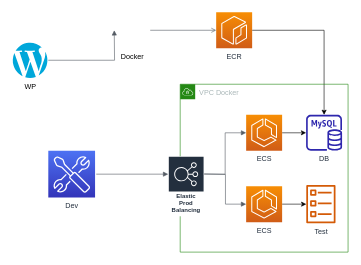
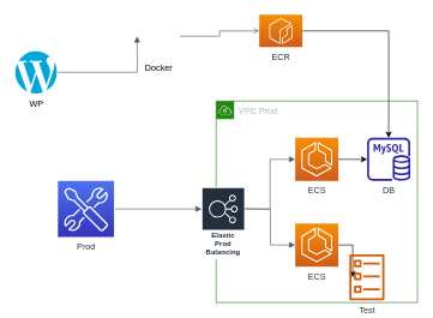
  <mxCell id="0" />
  <mxCell id="1" parent="0" />
  <mxCell id="2" style="edgeStyle=orthogonalEdgeStyle;rounded=0;orthogonalLoop=1;jettySize=auto;html=1;exitX=1;exitY=0.5;exitDx=0;exitDy=0;exitPerimeter=0;" edge="1" parent="1" source="3" target="7"><mxGeometry relative="1" as="geometry"><mxPoint x="440" as="targetPoint" y="60" /></mxGeometry></mxCell>
- <mxCell id="3" value="ECR" style="sketch=0;points=[[0,0,0],[0.25,0,0],[0.5,0,0],[0.75,0,0],[1,0,0],[0,1,0],[0.25,1,0],[0.5,1,0],[0.75,1,0],[1,1,0],[0,0.25,0],[0,0.5,0],[0,0.75,0],[1,0.25,0],[1,0.5,0],[1,0.75,0]];outlineConnect=0;fontColor=#232F3E;gradientColor=#F78E04;gradientDirection=north;fillColor=#D05C17;strokeColor=#ffffff;dashed=0;verticalLabelPosition=bottom;verticalAlign=top;align=center;html=1;fontSize=12;fontStyle=0;aspect=fixed;shape=mxgraph.aws4.resourceIcon;resIcon=mxgraph.aws4.ecr;" vertex="1" parent="1"><mxGeometry x="360" y="20" width="60" height="60" as="geometry" /></mxCell>
- <mxCell id="4" value="VPC Docker" style="points=[[0,0],[0.25,0],[0.5,0],[0.75,0],[1,0],[1,0.25],[1,0.5],[1,0.75],[1,1],[0.75,1],[0.5,1],[0.25,1],[0,1],[0,0.75],[0,0.5],[0,0.25]];outlineConnect=0;gradientColor=none;html=1;whiteSpace=wrap;fontSize=12;fontStyle=0;container=1;pointerEvents=0;collapsible=0;recursiveResize=0;shape=mxgraph.aws4.group;grIcon=mxgraph.aws4.group_vpc;strokeColor=#248814;fillColor=none;verticalAlign=top;align=left;spacingLeft=30;fontColor=#AAB7B8;dashed=0;" vertex="1" parent="1"><mxGeometry x="300" y="140" width="280" height="280" as="geometry" /></mxCell>
+ <mxCell id="3" value="ECR" style="sketch=0;points=[[0,0,0],[0.25,0,0],[0.5,0,0],[0.75,0,0],[1,0,0],[0,1,0],[0.25,1,0],[0.5,1,0],[0.75,1,0],[1,1,0],[0,0.25,0],[0,0.5,0],[0,0.75,0],[1,0.25,0],[1,0.5,0],[1,0.75,0]];outlineConnect=0;fontColor=#232F3E;gradientColor=#F78E04;gradientDirection=north;fillColor=#D05C17;strokeColor=#ffffff;dashed=0;verticalLabelPosition=bottom;verticalAlign=top;align=center;html=1;fontSize=12;fontStyle=0;aspect=fixed;shape=mxgraph.aws4.resourceIcon;resIcon=mxgraph.aws4.ecr;" vertex="1" parent="1"><mxGeometry x="360" y="20" width="60" height="45" as="geometry" /></mxCell>
+ <mxCell id="4" value="VPC Prod" style="points=[[0,0],[0.25,0],[0.5,0],[0.75,0],[1,0],[1,0.25],[1,0.5],[1,0.75],[1,1],[0.75,1],[0.5,1],[0.25,1],[0,1],[0,0.75],[0,0.5],[0,0.25]];outlineConnect=0;gradientColor=none;html=1;whiteSpace=wrap;fontSize=12;fontStyle=0;container=1;pointerEvents=0;collapsible=0;recursiveResize=0;shape=mxgraph.aws4.group;grIcon=mxgraph.aws4.group_vpc;strokeColor=#248814;fillColor=none;verticalAlign=top;align=left;spacingLeft=30;fontColor=#AAB7B8;dashed=0;" vertex="1" parent="1"><mxGeometry x="300" y="140" width="280" height="280" as="geometry" /></mxCell>
  <mxCell id="5" style="edgeStyle=orthogonalEdgeStyle;rounded=0;orthogonalLoop=1;jettySize=auto;html=1;exitX=1;exitY=0.5;exitDx=0;exitDy=0;exitPerimeter=0;" edge="1" parent="4" source="6" target="7"><mxGeometry relative="1" as="geometry" /></mxCell>
  <mxCell id="6" value="ECS" style="sketch=0;points=[[0,0,0],[0.25,0,0],[0.5,0,0],[0.75,0,0],[1,0,0],[0,1,0],[0.25,1,0],[0.5,1,0],[0.75,1,0],[1,1,0],[0,0.25,0],[0,0.5,0],[0,0.75,0],[1,0.25,0],[1,0.5,0],[1,0.75,0]];outlineConnect=0;fontColor=#232F3E;gradientColor=#F78E04;gradientDirection=north;fillColor=#D05C17;strokeColor=#ffffff;dashed=0;verticalLabelPosition=bottom;verticalAlign=top;align=center;html=1;fontSize=12;fontStyle=0;aspect=fixed;shape=mxgraph.aws4.resourceIcon;resIcon=mxgraph.aws4.ecs;" vertex="1" parent="4"><mxGeometry x="110" y="51" width="60" height="60" as="geometry" /></mxCell>
  <mxCell id="7" value="DB" style="sketch=0;outlineConnect=0;fontColor=#232F3E;gradientColor=none;fillColor=#2E27AD;strokeColor=none;dashed=0;verticalLabelPosition=bottom;verticalAlign=top;align=center;html=1;fontSize=12;fontStyle=0;aspect=fixed;pointerEvents=1;shape=mxgraph.aws4.rds_mysql_instance;" vertex="1" parent="4"><mxGeometry x="210" y="51" width="60" height="60" as="geometry" /></mxCell>
  <mxCell id="8" value="" style="edgeStyle=orthogonalEdgeStyle;html=1;endArrow=block;elbow=vertical;startArrow=none;endFill=1;strokeColor=#545B64;rounded=0;entryX=0;entryY=0.5;entryDx=0;entryDy=0;entryPerimeter=0;" edge="1" parent="4" target="6"><mxGeometry width="100" relative="1" as="geometry"><mxPoint x="39" y="149.5" as="sourcePoint" /><mxPoint x="40" y="90" as="targetPoint" /></mxGeometry></mxCell>
  <mxCell id="9" style="edgeStyle=orthogonalEdgeStyle;rounded=0;orthogonalLoop=1;jettySize=auto;html=1;exitX=1;exitY=0.5;exitDx=0;exitDy=0;exitPerimeter=0;" edge="1" parent="4" source="10" target="12"><mxGeometry relative="1" as="geometry" /></mxCell>
  <mxCell id="10" value="ECS" style="sketch=0;points=[[0,0,0],[0.25,0,0],[0.5,0,0],[0.75,0,0],[1,0,0],[0,1,0],[0.25,1,0],[0.5,1,0],[0.75,1,0],[1,1,0],[0,0.25,0],[0,0.5,0],[0,0.75,0],[1,0.25,0],[1,0.5,0],[1,0.75,0]];outlineConnect=0;fontColor=#232F3E;gradientColor=#F78E04;gradientDirection=north;fillColor=#D05C17;strokeColor=#ffffff;dashed=0;verticalLabelPosition=bottom;verticalAlign=top;align=center;html=1;fontSize=12;fontStyle=0;aspect=fixed;shape=mxgraph.aws4.resourceIcon;resIcon=mxgraph.aws4.ecs;" vertex="1" parent="4"><mxGeometry x="110" y="170" width="60" height="60" as="geometry" /></mxCell>
  <mxCell id="11" value="Elastic Prod Balancing" style="sketch=0;outlineConnect=0;fontColor=#232F3E;gradientColor=none;strokeColor=#ffffff;fillColor=#232F3E;dashed=0;verticalLabelPosition=middle;verticalAlign=bottom;align=center;html=1;whiteSpace=wrap;fontSize=10;fontStyle=1;spacing=3;shape=mxgraph.aws4.productIcon;prIcon=mxgraph.aws4.elastic_load_balancing;" vertex="1" parent="4"><mxGeometry x="-20" y="120" width="60" height="100" as="geometry" /></mxCell>
- <mxCell id="12" value="Test" style="sketch=0;outlineConnect=0;fontColor=#232F3E;gradientColor=none;fillColor=#D45B07;strokeColor=none;dashed=0;verticalLabelPosition=bottom;verticalAlign=top;align=center;html=1;fontSize=12;fontStyle=0;aspect=fixed;pointerEvents=1;shape=mxgraph.aws4.ecs_task;" vertex="1" parent="4"><mxGeometry x="210" y="168" width="49.33" height="64" as="geometry" /></mxCell>
+ <mxCell id="12" value="Test" style="sketch=0;outlineConnect=0;fontColor=#232F3E;gradientColor=none;fillColor=#D45B07;strokeColor=none;dashed=0;verticalLabelPosition=bottom;verticalAlign=top;align=center;html=1;fontSize=12;fontStyle=0;aspect=fixed;pointerEvents=1;shape=mxgraph.aws4.ecs_task;" vertex="1" parent="4"><mxGeometry x="185" y="213" width="49.33" height="64" as="geometry" /></mxCell>
  <mxCell id="13" value="WP" style="dashed=0;outlineConnect=0;html=1;align=center;labelPosition=center;verticalLabelPosition=bottom;verticalAlign=top;shape=mxgraph.weblogos.wordpress;fillColor=#00A7DA;strokeColor=none" vertex="1" parent="1"><mxGeometry x="20" y="70" width="60" height="60" as="geometry" /></mxCell>
  <mxCell id="14" value="Docker" style="shape=image;html=1;verticalAlign=top;verticalLabelPosition=bottom;labelBackgroundColor=#ffffff;imageAspect=0;aspect=fixed;image=https://cdn1.iconfinder.com/data/icons/ionicons-fill-vol-2/512/logo-docker-128.png" vertex="1" parent="1"><mxGeometry x="190" y="20" width="60" height="60" as="geometry" /></mxCell>
  <mxCell id="15" value="" style="edgeStyle=orthogonalEdgeStyle;html=1;endArrow=block;elbow=vertical;startArrow=none;endFill=1;strokeColor=#545B64;rounded=0;" edge="1" parent="1" source="13"><mxGeometry width="100" relative="1" as="geometry"><mxPoint x="240" y="230" as="sourcePoint" /><mxPoint x="190" y="50" as="targetPoint" /></mxGeometry></mxCell>
  <mxCell id="16" value="" style="edgeStyle=orthogonalEdgeStyle;html=1;endArrow=open;elbow=vertical;startArrow=none;endFill=1;strokeColor=#545B64;rounded=0;exitX=1;exitY=0.5;exitDx=0;exitDy=0;entryX=0;entryY=0.5;entryDx=0;entryDy=0;entryPerimeter=0;" edge="1" parent="1" source="14" target="3"><mxGeometry width="100" relative="1" as="geometry"><mxPoint x="240" y="230" as="sourcePoint" /><mxPoint x="340" y="230" as="targetPoint" /></mxGeometry></mxCell>
  <mxCell id="17" value="" style="edgeStyle=orthogonalEdgeStyle;html=1;endArrow=block;elbow=vertical;startArrow=none;endFill=1;strokeColor=#545B64;rounded=0;" edge="1" parent="1"><mxGeometry width="100" relative="1" as="geometry"><mxPoint x="160" y="290" as="sourcePoint" /><mxPoint x="280" y="290" as="targetPoint" /></mxGeometry></mxCell>
  <mxCell id="18" value="" style="edgeStyle=orthogonalEdgeStyle;html=1;endArrow=block;elbow=vertical;startArrow=none;endFill=1;strokeColor=#545B64;rounded=0;entryX=0;entryY=0.5;entryDx=0;entryDy=0;entryPerimeter=0;" edge="1" parent="1" target="10"><mxGeometry width="100" relative="1" as="geometry"><mxPoint x="340" y="290" as="sourcePoint" /><mxPoint x="340" y="200" as="targetPoint" /></mxGeometry></mxCell>
- <mxCell id="19" value="Dev" style="sketch=0;points=[[0,0,0],[0.25,0,0],[0.5,0,0],[0.75,0,0],[1,0,0],[0,1,0],[0.25,1,0],[0.5,1,0],[0.75,1,0],[1,1,0],[0,0.25,0],[0,0.5,0],[0,0.75,0],[1,0.25,0],[1,0.5,0],[1,0.75,0]];outlineConnect=0;fontColor=#232F3E;gradientColor=#4D72F3;gradientDirection=north;fillColor=#3334B9;strokeColor=#ffffff;dashed=0;verticalLabelPosition=bottom;verticalAlign=top;align=center;html=1;fontSize=12;fontStyle=0;aspect=fixed;shape=mxgraph.aws4.resourceIcon;resIcon=mxgraph.aws4.developer_tools;" vertex="1" parent="1"><mxGeometry x="80" y="251" width="78" height="78" as="geometry" /></mxCell>
+ <mxCell id="19" value="Prod" style="sketch=0;points=[[0,0,0],[0.25,0,0],[0.5,0,0],[0.75,0,0],[1,0,0],[0,1,0],[0.25,1,0],[0.5,1,0],[0.75,1,0],[1,1,0],[0,0.25,0],[0,0.5,0],[0,0.75,0],[1,0.25,0],[1,0.5,0],[1,0.75,0]];outlineConnect=0;fontColor=#232F3E;gradientColor=#4D72F3;gradientDirection=north;fillColor=#3334B9;strokeColor=#ffffff;dashed=0;verticalLabelPosition=bottom;verticalAlign=top;align=center;html=1;fontSize=12;fontStyle=0;aspect=fixed;shape=mxgraph.aws4.resourceIcon;resIcon=mxgraph.aws4.developer_tools;" vertex="1" parent="1"><mxGeometry x="80" y="251" width="78" height="78" as="geometry" /></mxCell>
